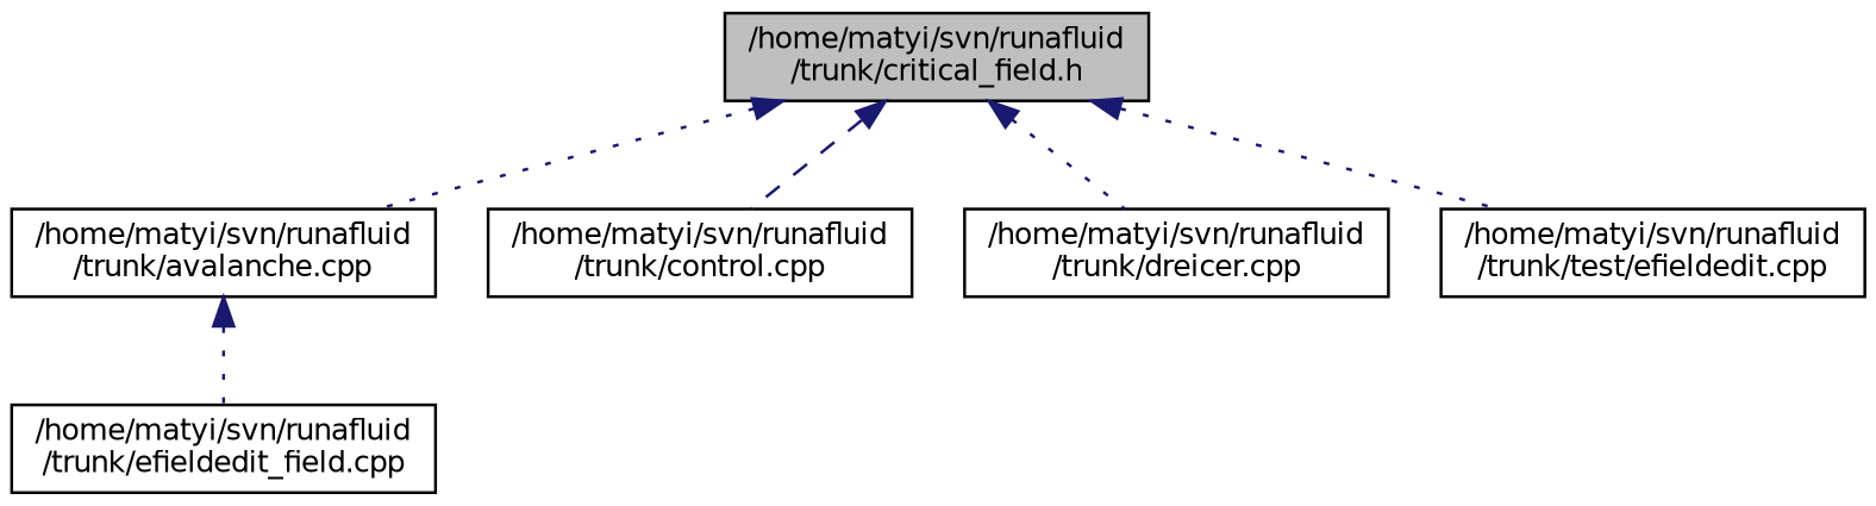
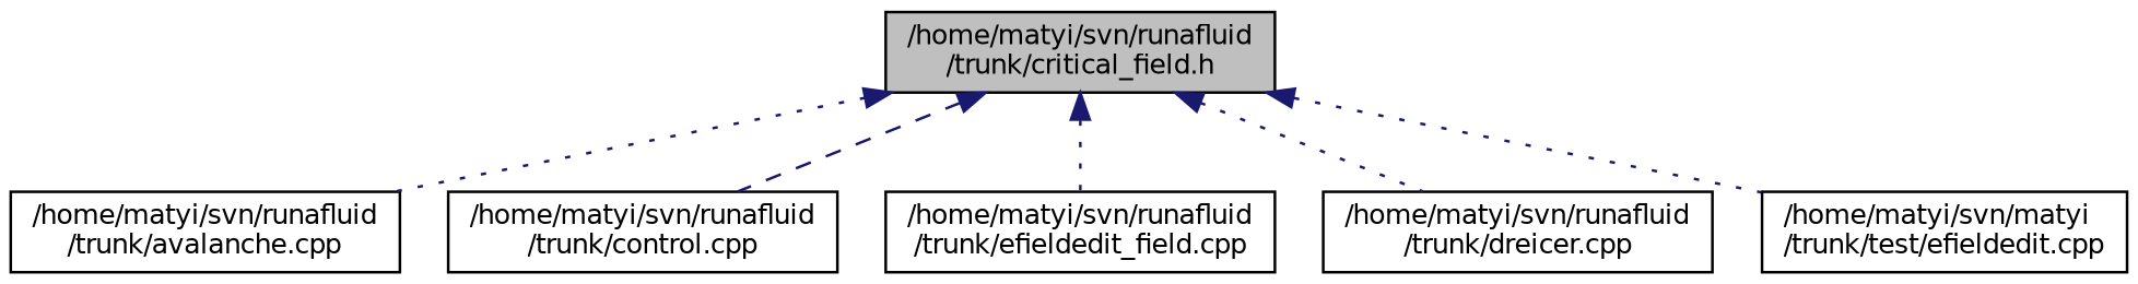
  digraph {
    node [color=black fillcolor=white fontname=Helvetica fontsize=10 shape=record style=filled]
    edge [color=midnightblue dir=back fontname=Helvetica fontsize=10 labelfontname=Helvetica labelfontsize=10 style=dotted]
    n1 [fillcolor=grey75 fontcolor=black height=0.2 label="/home/matyi/svn/runafluid\l/trunk/critical_field.h" width=0.4]
    n2 [height=0.2 label="/home/matyi/svn/runafluid\l/trunk/avalanche.cpp" width=0.4]
    n3 [height=0.2 label="/home/matyi/svn/runafluid\l/trunk/control.cpp" width=0.4]
    n4 [height=0.2 label="/home/matyi/svn/runafluid\l/trunk/efieldedit_field.cpp" width=0.4]
    n5 [height=0.2 label="/home/matyi/svn/runafluid\l/trunk/dreicer.cpp" width=0.4]
-   n6 [height=0.2 label="/home/matyi/svn/runafluid\l/trunk/test/efieldedit.cpp" width=0.4]
+   n6 [height=0.2 label="/home/matyi/svn/matyi\l/trunk/test/efieldedit.cpp" width=0.4]
    n1 -> n2
    n1 -> n3 [style=dashed]
-   n2 -> n4
+   n1 -> n4
    n1 -> n5
    n1 -> n6
  }
